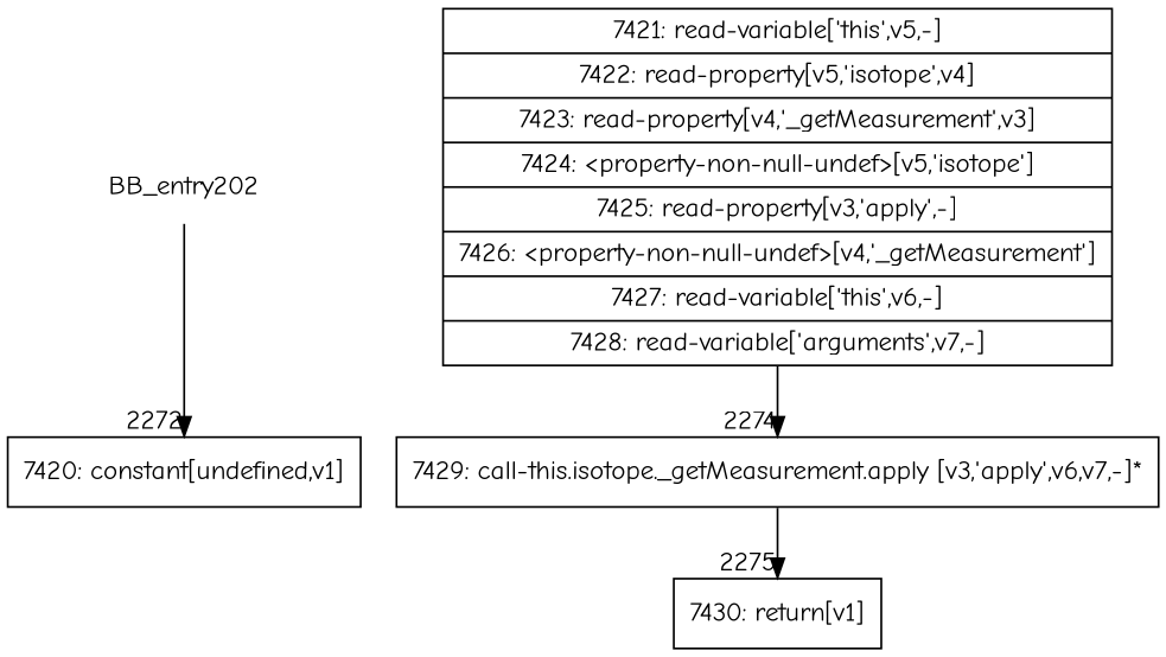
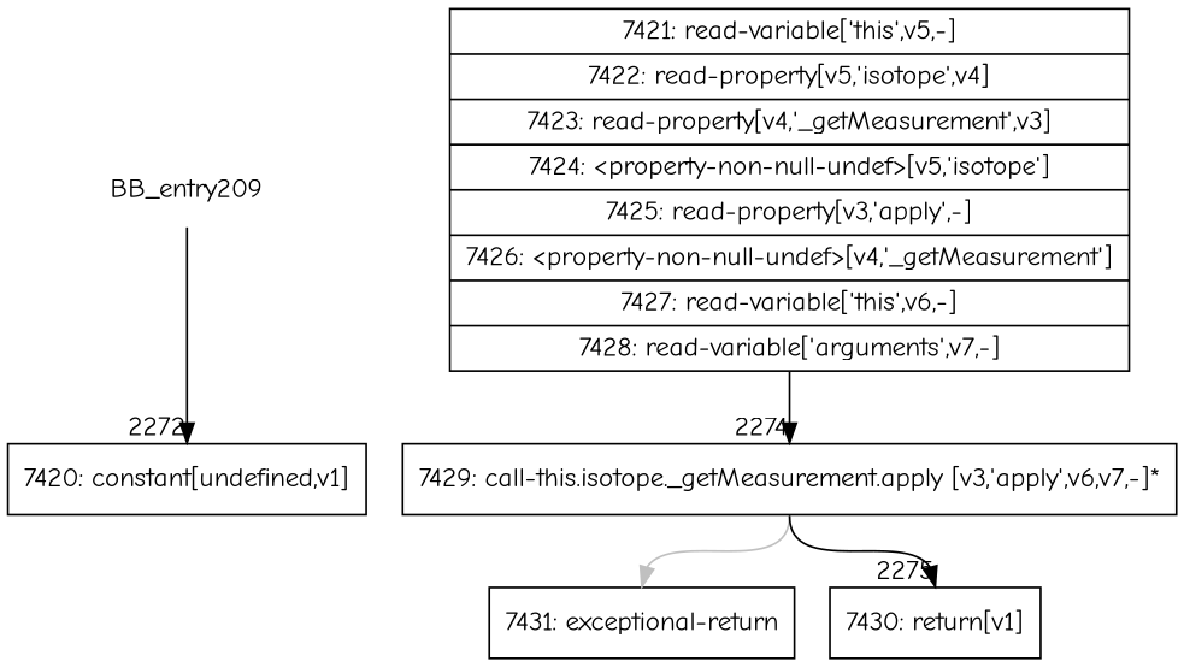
  digraph {
    fontname="Comic Neue"
    rankdir=TD
    node [fontname="Comic Neue" shape=record]
    edge [fontname="Comic Neue" headport=n tailport=s]
-   BB_entry209 [shape=none label=BB_entry202]
+   BB_entry209 [shape=none]
    n2 [label="{7420: constant[undefined,v1]}"]
    n3 [label="{7421: read-variable['this',v5,-]|7422: read-property[v5,'isotope',v4]|7423: read-property[v4,'_getMeasurement',v3]|7424: \<property-non-null-undef\>[v5,'isotope']|7425: read-property[v3,'apply',-]|7426: \<property-non-null-undef\>[v4,'_getMeasurement']|7427: read-variable['this',v6,-]|7428: read-variable['arguments',v7,-]}"]
    n4 [label="{7429: call-this.isotope._getMeasurement.apply [v3,'apply',v6,v7,-]*}"]
+   n5 [label="{7431: exceptional-return}"]
    n6 [label="{7430: return[v1]}"]
    BB_entry209 -> n2 [headlabel="    2272"]
    n3 -> n4 [headlabel="      2274"]
+   n4 -> n5 [color=gray]
    n4 -> n6 [headlabel="      2275"]
  }
